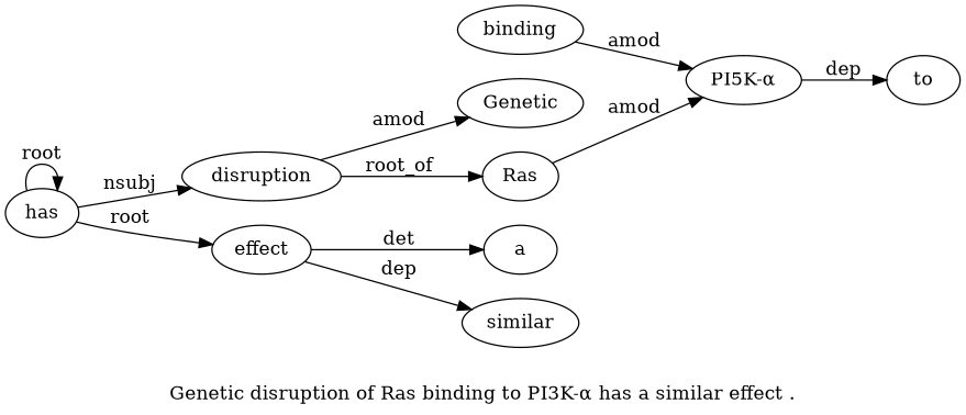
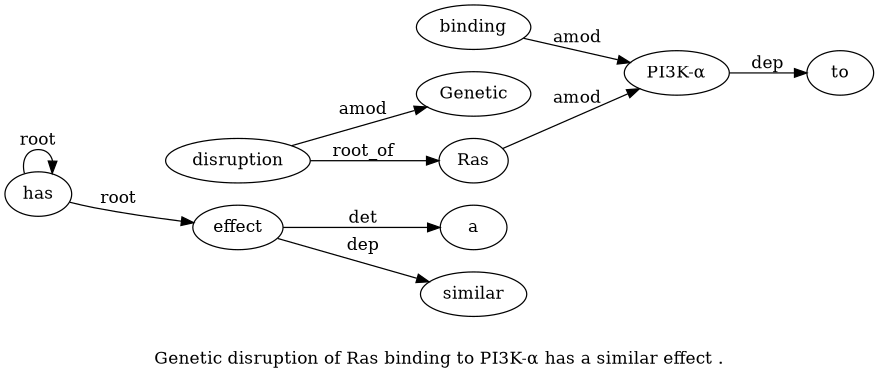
  digraph {
    label="Genetic disruption of Ras binding to PI3K-α has a similar effect ."
    rankdir=LR
    node [fillcolor=white style=filled]
    n1 [label=disruption]
    n2 [label=Genetic]
    n3 [label=Ras]
-   n4 [label="PI5K-α"]
+   n4 [label="PI3K-α"]
    n5 [label=has]
    n6 [label=effect]
    n7 [label=a]
    n8 [label=similar]
    n9 [label=to]
    n10 [label=binding]
    n1 -> n2 [label=amod]
    n1 -> n3 [label=root_of]
    n3 -> n4 [label=amod]
    n4 -> n9 [label=dep]
-   n5 -> n1 [label=nsubj]
    n5 -> n5 [label=root]
    n5 -> n6 [label=root]
    n6 -> n7 [label=det]
    n6 -> n8 [label=dep]
    n10 -> n4 [label=amod]
  }
